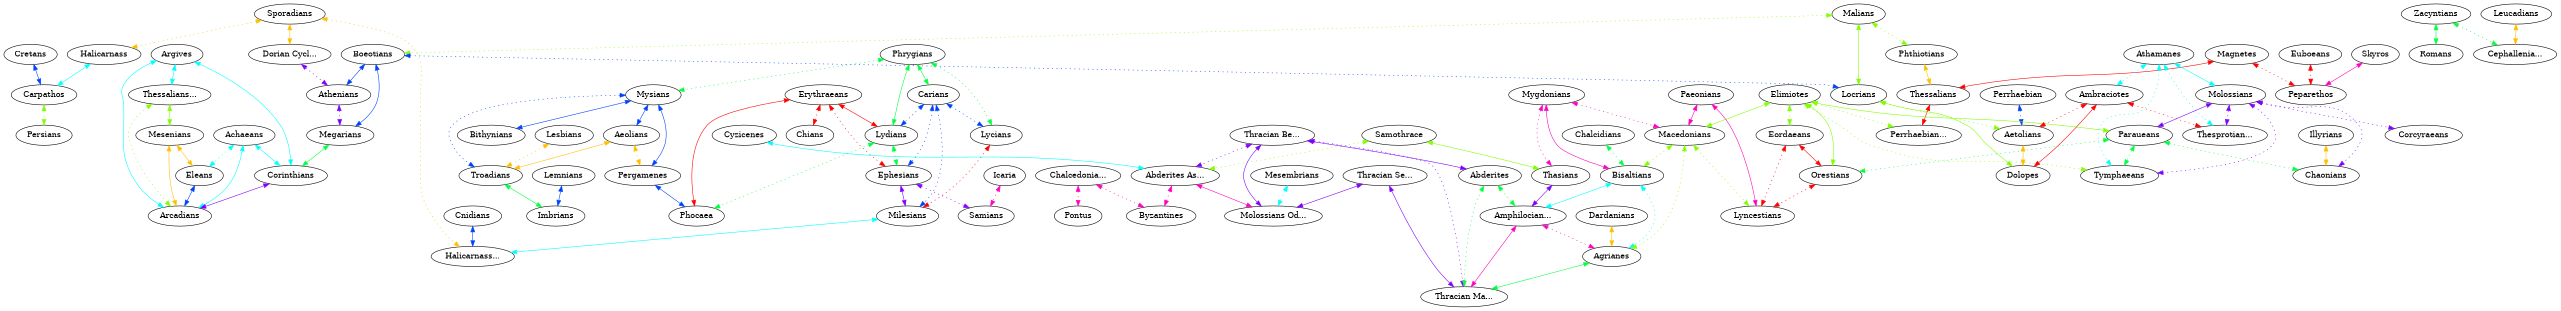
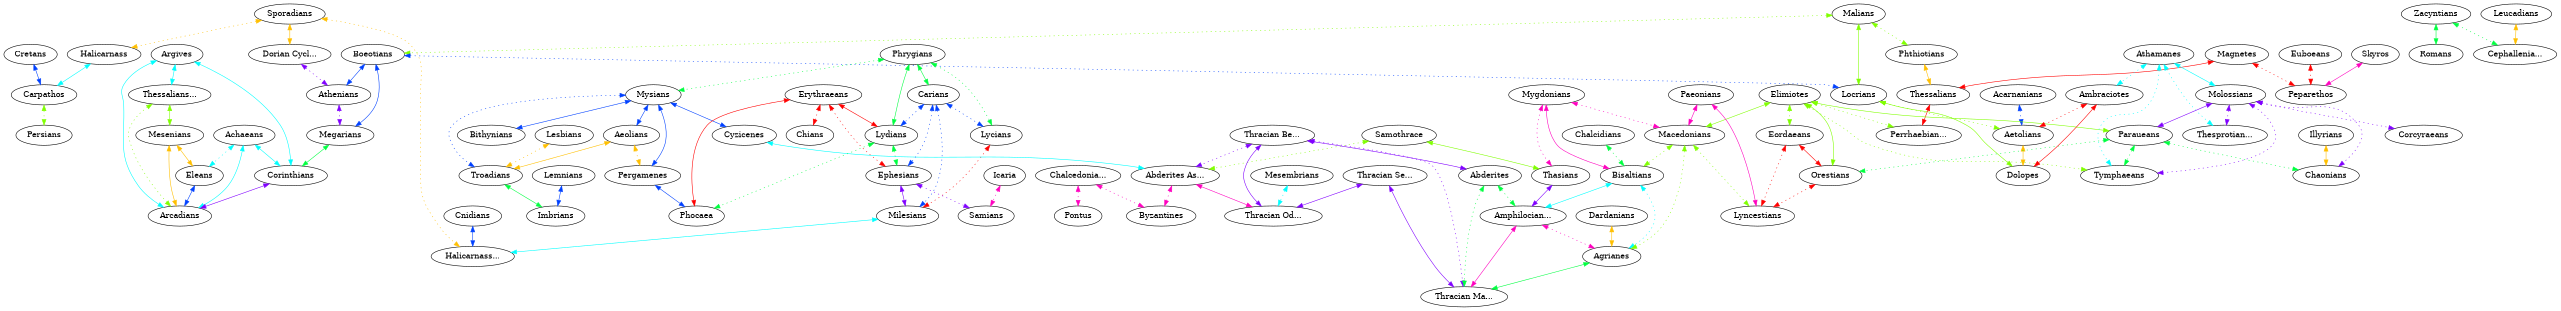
  graph {
    edge [color="0.25,1,1" dir=both style=dotted]
    n1 [label=Mesenians]
    n2 [label=Eleans]
    n3 [label=Arcadians]
    n4 [label=Achaeans]
    n5 [label=Corinthians]
    n6 [label=Romans]
    n7 [label=Illyrians]
    n8 [label=Chaonians]
    n9 [label=Dardanians]
    n10 [label=Agrianes]
    n11 [label="Thracian Ma..."]
    n12 [label=Skyros]
    n13 [label=Peparethos]
    n14 [label=Lemnians]
    n15 [label=Imbrians]
    n16 [label=Pontus]
    n17 [label=Persians]
    n18 [label=Icaria]
    n19 [label=Samians]
    n20 [label=Carpathos]
    n21 [label=Halicarnass]
    n22 [label=Sporadians]
    n23 [label="Dorian Cycl..."]
    n24 [label="Halicarnass..."]
    n25 [label=Athenians]
    n26 [label=Cnidians]
    n27 [label=Lycians]
    n28 [label=Milesians]
    n29 [label=Cyzicenes]
    n30 [label="Abderites As..."]
    n31 [label=Byzantines]
-   n32 [label="Molossians Od..."]
+   n32 [label="Thracian Od..."]
    n33 [label=Pergamenes]
    n34 [label=Phocaea]
    n35 [label="Chalcedonia..."]
    n36 [label=Lydians]
    n37 [label=Ephesians]
    n38 [label=Corcyraeans]
    n39 [label=Orestians]
    n40 [label=Lyncestians]
    n41 [label="Thesprotian..."]
    n42 [label=Malians]
    n43 [label=Phthiotians]
    n44 [label=Locrians]
    n45 [label=Boeotians]
    n46 [label=Thessalians]
    n47 [label=Dolopes]
    n48 [label=Aetolians]
    n49 [label=Megarians]
    n50 [label=Mysians]
    n51 [label=Aeolians]
    n52 [label=Bithynians]
    n53 [label=Troadians]
    n54 [label=Chalcidians]
    n55 [label=Bisaltians]
    n56 [label="Amphilocian..."]
    n57 [label=Magnetes]
    n58 [label="Perrhaebian..."]
    n59 [label=Zacyntians]
    n60 [label="Cephallenia..."]
    n61 [label=Leucadians]
-   n62 [label=Perrhaebian]
+   n62 [label=Acarnanians]
    n63 [label=Erythraeans]
    n64 [label=Chians]
    n65 [label=Thasians]
    n66 [label=Eordaeans]
    n67 [label=Elimiotes]
    n68 [label=Paraueans]
    n69 [label=Tymphaeans]
    n70 [label=Macedonians]
    n71 [label=Carians]
    n72 [label=Lesbians]
    n73 [label=Mesembrians]
    n74 [label=Paeonians]
    n75 [label=Ambraciotes]
    n76 [label=Athamanes]
    n77 [label=Molossians]
    n78 [label=Argives]
    n79 [label="Thessalians..."]
    n80 [label=Mygdonians]
    n81 [label=Samothrace]
    n82 [label=Phrygians]
    n83 [label=Cretans]
    n84 [label=Euboeans]
    n85 [label="Thracian Be..."]
    n86 [label=Abderites]
    n87 [label="Thracian Se..."]
    n1 -- n2 [color="0.125,1,1" style=solid]
    n1 -- n3 [color="0.125,1,1" style=solid]
    n2 -- n3 [color="0.625,1,1" style=solid]
    n4 -- n2 [color="0.5,1,1"]
    n4 -- n3 [color="0.5,1,1" style=solid]
    n4 -- n5 [color="0.5,1,1" style=solid]
    n5 -- n3 [color="0.75,1,1" style=solid]
    n7 -- n8 [color="0.125,1,1" style=solid]
    n9 -- n10 [color="0.125,1,1" style=solid]
    n10 -- n11 [color="0.375,1,1" style=solid]
    n12 -- n13 [color="0.875,1,1" style=solid]
    n14 -- n15 [color="0.625,1,1" style=solid]
    n18 -- n19 [color="0.875,1,1"]
    n20 -- n17
    n21 -- n20 [color="0.5,1,1" style=solid]
    n22 -- n21 [color="0.125,1,1"]
    n22 -- n23 [color="0.125,1,1" style=solid]
    n22 -- n24 [color="0.125,1,1"]
    n23 -- n25 [color="0.75,1,1"]
    n25 -- n49 [color="0.75,1,1"]
    n26 -- n24 [color="0.625,1,1" style=solid]
    n27 -- n28 [color="1,1,1"]
    n28 -- n24 [color="0.5,1,1" style=solid]
    n29 -- n30 [color="0.5,1,1" style=solid]
    n30 -- n31 [color="0.875,1,1"]
    n30 -- n32 [color="0.875,1,1" style=solid]
    n33 -- n34 [color="0.625,1,1" style=solid]
    n35 -- n16 [color="0.875,1,1"]
    n35 -- n31 [color="0.875,1,1"]
    n36 -- n34 [color="0.375,1,1"]
    n36 -- n37 [color="0.375,1,1"]
    n37 -- n19 [color="0.75,1,1"]
    n37 -- n28 [color="0.75,1,1" style=solid]
    n39 -- n40 [color="1,1,1"]
    n42 -- n43
    n42 -- n44 [style=solid]
    n42 -- n45
    n43 -- n46 [color="0.125,1,1" style=solid]
    n44 -- n47 [style=solid]
    n44 -- n48
    n45 -- n25 [color="0.625,1,1" style=solid]
    n45 -- n44 [color="0.625,1,1"]
    n45 -- n49 [color="0.625,1,1" style=solid]
    n46 -- n58 [color="1,1,1" style=solid]
    n48 -- n47 [color="0.125,1,1" style=solid]
    n49 -- n5 [color="0.375,1,1" style=solid]
+   n50 -- n29 [color="0.625,1,1" style=solid]
    n50 -- n33 [color="0.625,1,1" style=solid]
    n50 -- n51 [color="0.625,1,1" style=solid]
    n50 -- n52 [color="0.625,1,1" style=solid]
    n50 -- n53 [color="0.625,1,1"]
    n51 -- n33 [color="0.125,1,1"]
    n51 -- n53 [color="0.125,1,1" style=solid]
    n53 -- n15 [color="0.375,1,1" style=solid]
    n54 -- n55 [color="0.375,1,1"]
    n55 -- n10 [color="0.5,1,1"]
    n55 -- n56 [color="0.5,1,1" style=solid]
    n56 -- n10 [color="0.875,1,1"]
    n56 -- n11 [color="0.875,1,1" style=solid]
    n57 -- n13 [color="1,1,1"]
    n57 -- n46 [color="1,1,1" style=solid]
    n59 -- n6 [color="0.375,1,1" style=solid]
    n59 -- n60 [color="0.375,1,1"]
    n61 -- n60 [color="0.125,1,1" style=solid]
    n62 -- n48 [color="0.625,1,1"]
    n63 -- n34 [color="1,1,1" style=solid]
    n63 -- n36 [color="1,1,1" style=solid]
    n63 -- n37 [color="1,1,1"]
    n63 -- n64 [color="1,1,1"]
    n65 -- n56 [color="0.75,1,1" style=solid]
    n66 -- n39 [color="1,1,1" style=solid]
    n66 -- n40 [color="1,1,1"]
    n67 -- n39 [style=solid]
    n67 -- n58
    n67 -- n66
    n67 -- n68 [style=solid]
    n67 -- n69
    n67 -- n70 [style=solid]
    n68 -- n8 [color="0.375,1,1"]
    n68 -- n39 [color="0.375,1,1"]
    n68 -- n69 [color="0.375,1,1"]
    n70 -- n10
    n70 -- n40
    n70 -- n55
    n71 -- n27 [color="0.625,1,1"]
    n71 -- n28 [color="0.625,1,1"]
    n71 -- n36 [color="0.625,1,1"]
    n71 -- n37 [color="0.625,1,1"]
    n72 -- n53 [color="0.125,1,1"]
    n73 -- n32 [color="0.5,1,1"]
    n74 -- n40 [color="0.875,1,1" style=solid]
    n74 -- n70 [color="0.875,1,1" style=solid]
-   n75 -- n41 [color="1,1,1"]
    n75 -- n47 [color="1,1,1" style=solid]
    n75 -- n48 [color="1,1,1"]
    n76 -- n41 [color="0.5,1,1"]
    n76 -- n69 [color="0.5,1,1"]
    n76 -- n75 [color="0.5,1,1"]
    n76 -- n77 [color="0.5,1,1" style=solid]
    n77 -- n8 [color="0.75,1,1"]
    n77 -- n38 [color="0.75,1,1"]
    n77 -- n41 [color="0.75,1,1"]
    n77 -- n68 [color="0.75,1,1" style=solid]
    n77 -- n69 [color="0.75,1,1"]
    n78 -- n3 [color="0.5,1,1" style=solid]
    n78 -- n5 [color="0.5,1,1" style=solid]
    n78 -- n79 [color="0.5,1,1" style=solid]
    n79 -- n1 [style=solid]
    n79 -- n3
    n80 -- n55 [color="0.875,1,1" style=solid]
    n80 -- n65 [color="0.875,1,1"]
    n80 -- n70 [color="0.875,1,1"]
    n81 -- n30
    n81 -- n65 [style=solid]
    n82 -- n27 [color="0.375,1,1"]
    n82 -- n36 [color="0.375,1,1" style=solid]
    n82 -- n50 [color="0.375,1,1"]
    n82 -- n71 [color="0.375,1,1" style=solid]
    n83 -- n20 [color="0.625,1,1" style=solid]
    n84 -- n13 [color="1,1,1"]
    n85 -- n11 [color="0.75,1,1"]
    n85 -- n30 [color="0.75,1,1"]
    n85 -- n32 [color="0.75,1,1" style=solid]
    n85 -- n86 [color="0.75,1,1" style=solid]
    n86 -- n11 [color="0.375,1,1"]
    n86 -- n56 [color="0.375,1,1"]
    n87 -- n11 [color="0.75,1,1" style=solid]
    n87 -- n32 [color="0.75,1,1" style=solid]
  }
